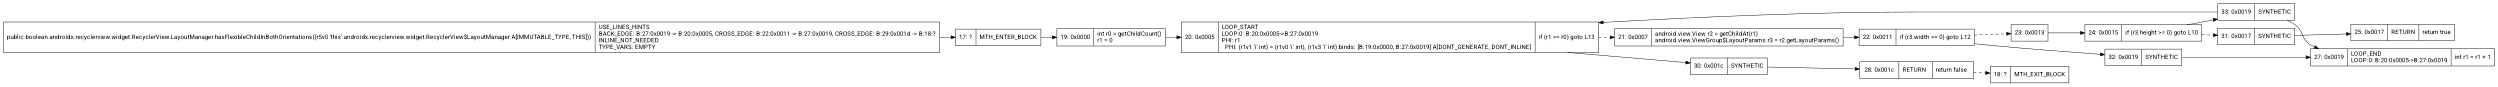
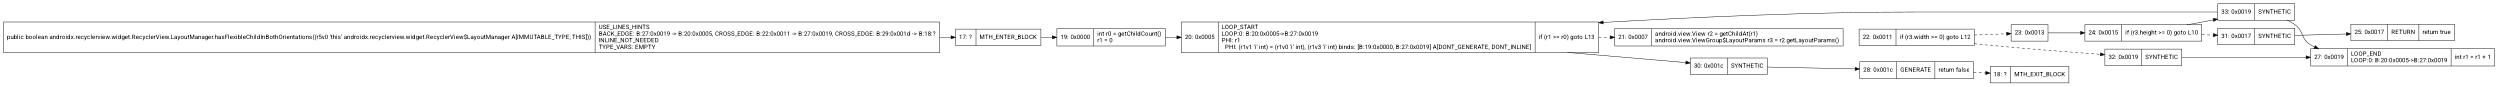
  digraph {
    fontname=Roboto
    rankdir=LR
    node [fontname=Roboto shape=record]
    edge [fontname=Roboto]
    n1 [label="{17\:\ ?|MTH_ENTER_BLOCK\l}"]
    n2 [label="{19\:\ 0x0000|int r0 = getChildCount()\lr1 = 0\l}"]
    n3 [label="{20\:\ 0x0005|LOOP_START\lLOOP:0: B:20:0x0005\-\>B:27:0x0019\lPHI: r1 \l  PHI: (r1v1 'i' int) = (r1v0 'i' int), (r1v3 'i' int) binds: [B:19:0x0000, B:27:0x0019] A[DONT_GENERATE, DONT_INLINE]\l|if (r1 \>= r0) goto L13\l}"]
    n4 [label="{21\:\ 0x0007|android.view.View r2 = getChildAt(r1)\landroid.view.ViewGroup$LayoutParams r3 = r2.getLayoutParams()\l}"]
    n5 [label="{30\:\ 0x001c|SYNTHETIC\l}"]
    n6 [label="{22\:\ 0x0011|if (r3.width \>= 0) goto L12\l}"]
-   n7 [label="{28\:\ 0x001c|RETURN\l|return false\l}"]
+   n7 [label="{28\:\ 0x001c|GENERATE\l|return false\l}"]
    n8 [label="{23\:\ 0x0013}"]
    n9 [label="{32\:\ 0x0019|SYNTHETIC\l}"]
    n10 [label="{24\:\ 0x0015|if (r3.height \>= 0) goto L10\l}"]
    n11 [label="{27\:\ 0x0019|LOOP_END\lLOOP:0: B:20:0x0005\-\>B:27:0x0019\l|int r1 = r1 + 1\l}"]
    n12 [label="{31\:\ 0x0017|SYNTHETIC\l}"]
    n13 [label="{33\:\ 0x0019|SYNTHETIC\l}"]
    n14 [label="{25\:\ 0x0017|RETURN\l|return true\l}"]
    n15 [label="{18\:\ ?|MTH_EXIT_BLOCK\l}"]
    n16 [label="{public boolean androidx.recyclerview.widget.RecyclerView.LayoutManager.hasFlexibleChildInBothOrientations((r5v0 'this' androidx.recyclerview.widget.RecyclerView$LayoutManager A[IMMUTABLE_TYPE, THIS]))  | USE_LINES_HINTS\lBACK_EDGE: B:27:0x0019 \-\> B:20:0x0005, CROSS_EDGE: B:22:0x0011 \-\> B:27:0x0019, CROSS_EDGE: B:29:0x001d \-\> B:18:?\lINLINE_NOT_NEEDED\lTYPE_VARS: EMPTY\l}"]
    n1 -> n2
    n2 -> n3
    n3 -> n4 [style=dashed]
    n3 -> n5
-   n4 -> n6
    n5 -> n7
    n6 -> n8 [style=dashed]
-   n6 -> n9
+   n6 -> n9 [style=dashed]
    n7 -> n15 [style=dashed]
    n8 -> n10
    n9 -> n11
    n10 -> n12 [style=dashed]
    n10 -> n13
    n12 -> n14
    n13 -> n3
    n13 -> n11
    n16 -> n1
  }
